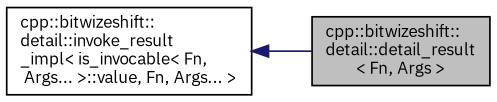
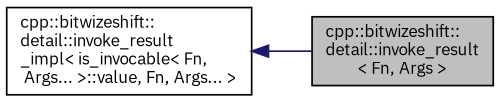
  digraph {
    rankdir=LR
    fontname="IBM Plex Sans"
    node [color=black fontname="IBM Plex Sans" fontsize=10 shape=record style=filled]
-   n1 [fillcolor=grey75 fontcolor=black height=0.2 label="cpp::bitwizeshift::\ldetail::detail_result\l\< Fn, Args \>" width=0.4]
+   n1 [fillcolor=grey75 fontcolor=black height=0.2 label="cpp::bitwizeshift::\ldetail::invoke_result\l\< Fn, Args \>" width=0.4]
    n2 [fillcolor=white height=0.2 label="cpp::bitwizeshift::\ldetail::invoke_result\l_impl\< is_invocable\< Fn,\l Args... \>::value, Fn, Args... \>" width=0.4]
    n2 -> n1 [color=midnightblue dir=back fontname="IBM Plex Sans" fontsize=10 labelfontname=Helvetica labelfontsize=10 style=solid]
  }
